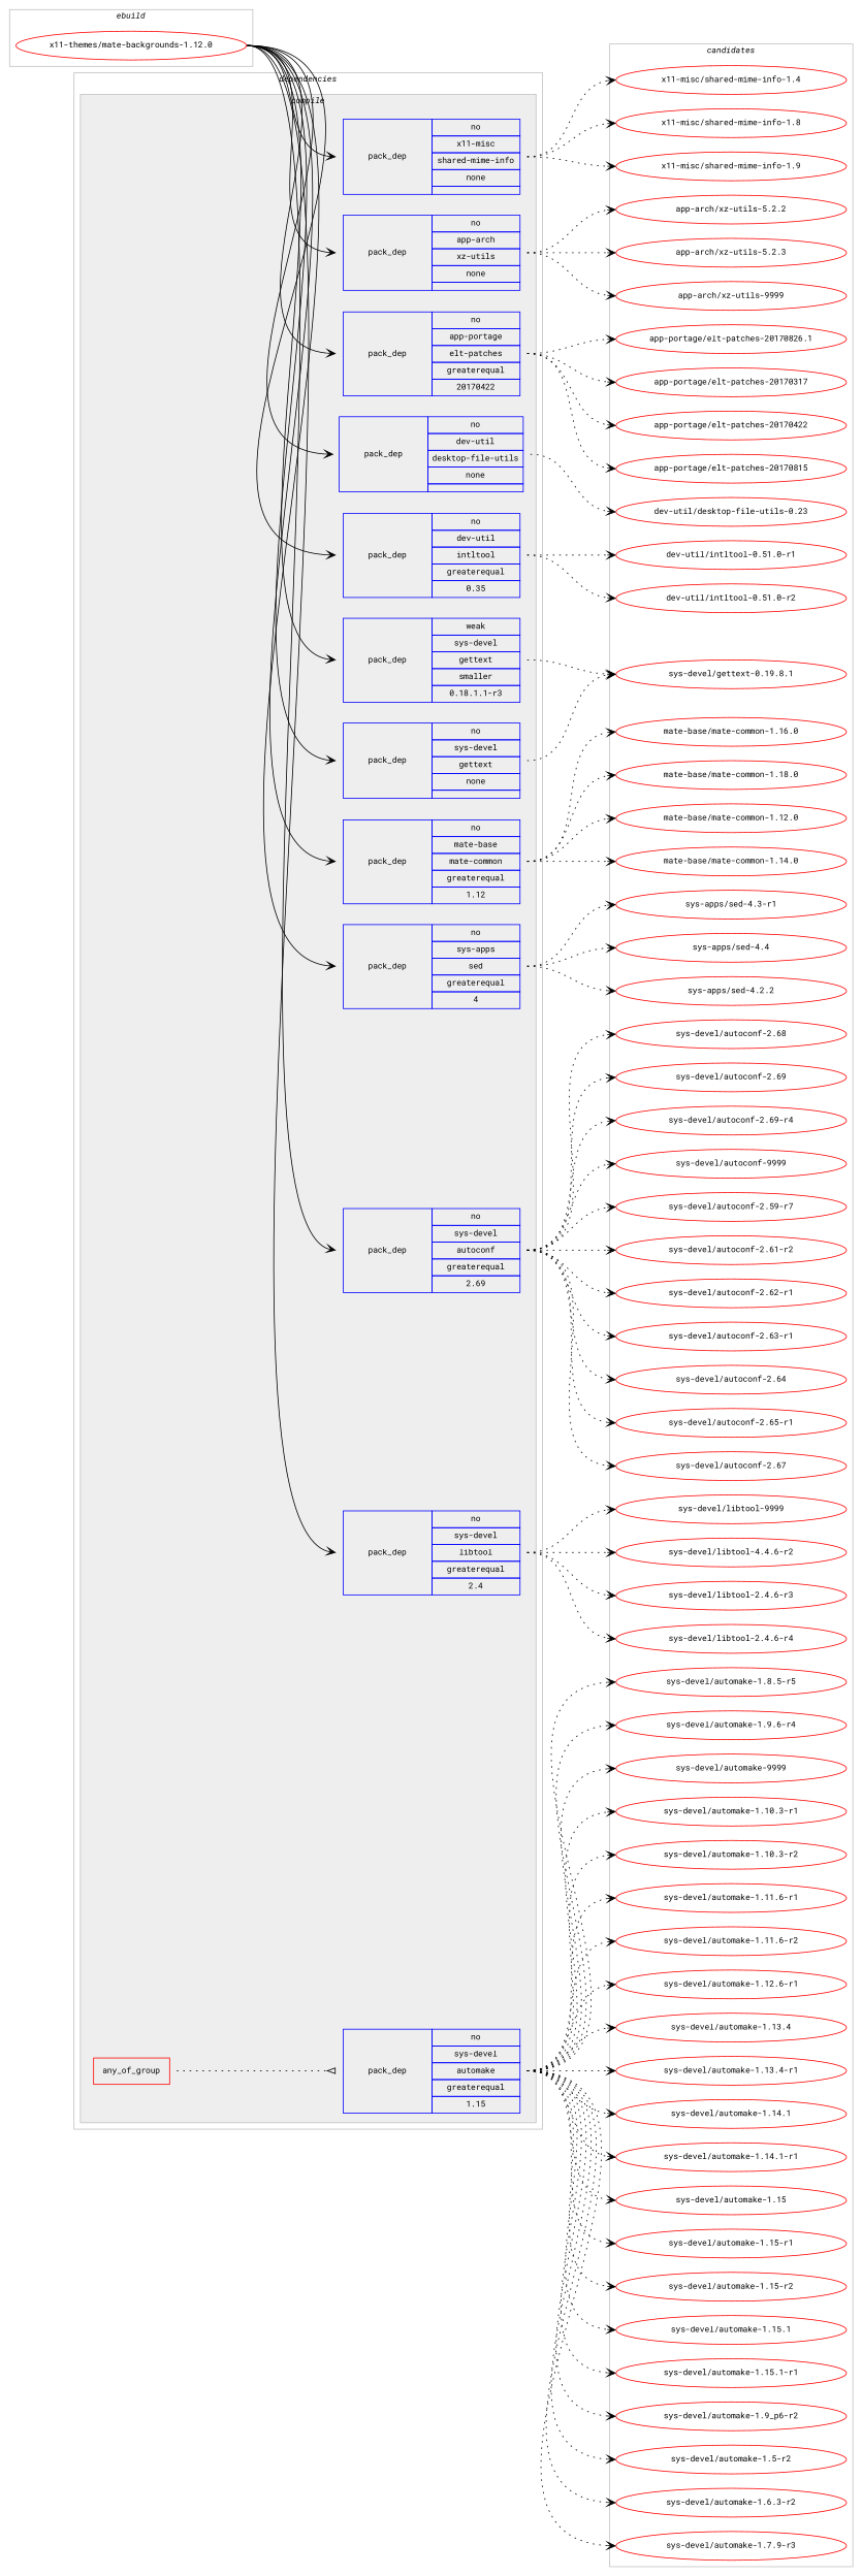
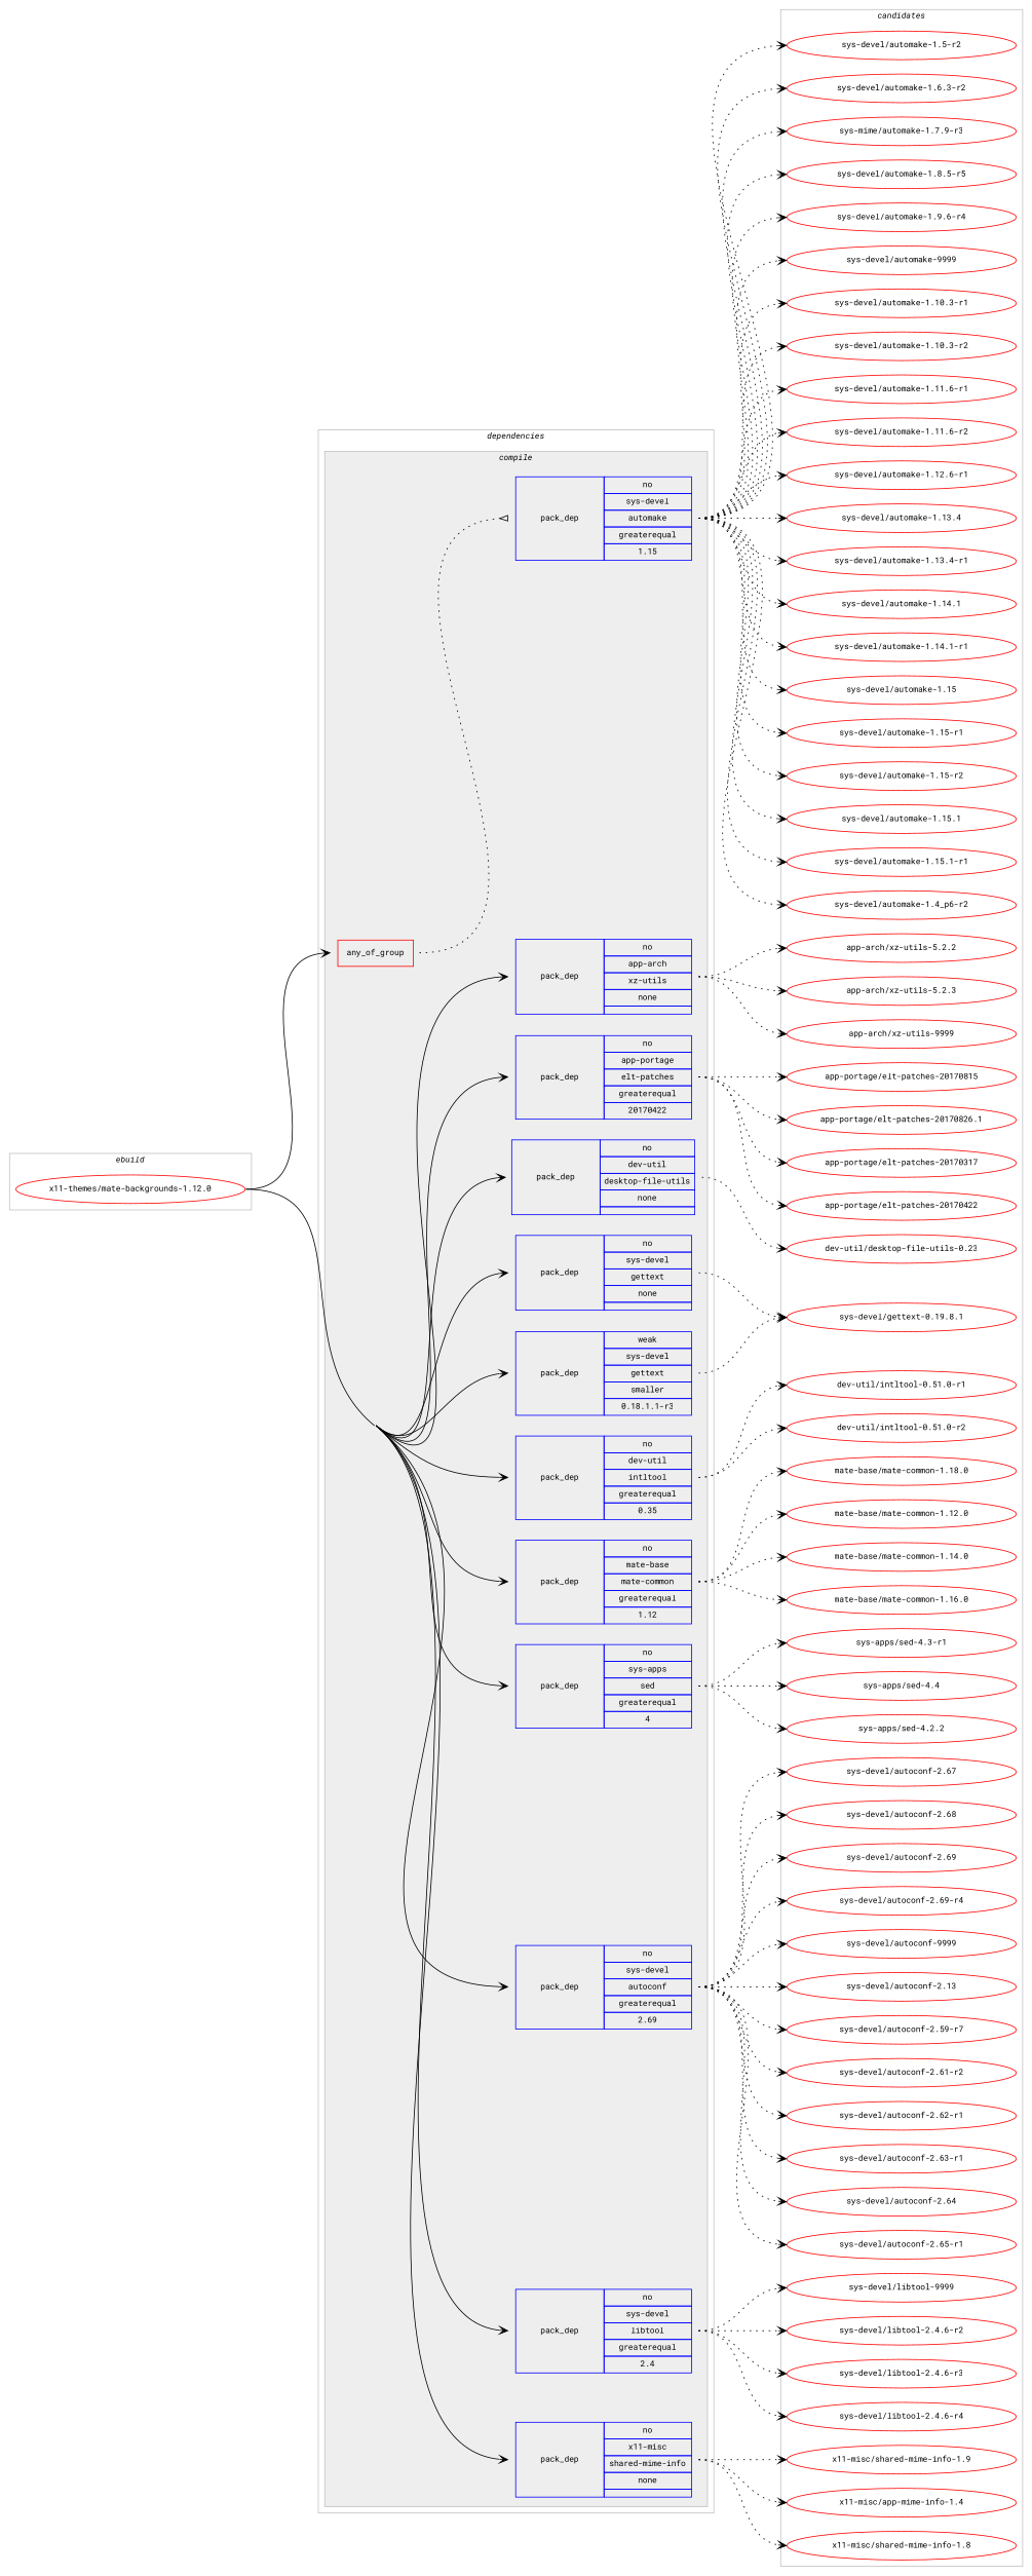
  digraph {
    compound=true
    concentrate=true
    fontname="Roboto Mono"
    fontsize=10
    newrank=true
    rankdir=LR
    ranksep=1.5
    node [color=red fontname="Roboto Mono" fontsize=10]
    edge [arrowhead=vee fontname="Roboto Mono" headport=w style=dotted tailport=e weight=100]
    n1 [label="x11-themes/mate-backgrounds-1.12.0" width=4]
    n2 [color=blue label=<<TABLE BORDER="0" CELLBORDER="1" CELLSPACING="0" CELLPADDING="4" WIDTH="220"><TR><TD ROWSPAN="6" CELLPADDING="30">pack_dep</TD></TR><TR><TD WIDTH="110">no</TD></TR><TR><TD>sys-devel</TD></TR><TR><TD>automake</TD></TR><TR><TD>greaterequal</TD></TR><TR><TD>1.15</TD></TR></TABLE>> shape=none]
    n3 [label=<<TABLE BORDER="0" CELLBORDER="1" CELLSPACING="0" CELLPADDING="4"><TR><TD CELLPADDING="10">any_of_group</TD></TR></TABLE>> shape=none]
    n4 [color=blue label=<<TABLE BORDER="0" CELLBORDER="1" CELLSPACING="0" CELLPADDING="4" WIDTH="220"><TR><TD ROWSPAN="6" CELLPADDING="30">pack_dep</TD></TR><TR><TD WIDTH="110">no</TD></TR><TR><TD>app-arch</TD></TR><TR><TD>xz-utils</TD></TR><TR><TD>none</TD></TR><TR><TD></TD></TR></TABLE>> shape=none]
    n5 [color=blue label=<<TABLE BORDER="0" CELLBORDER="1" CELLSPACING="0" CELLPADDING="4" WIDTH="220"><TR><TD ROWSPAN="6" CELLPADDING="30">pack_dep</TD></TR><TR><TD WIDTH="110">no</TD></TR><TR><TD>app-portage</TD></TR><TR><TD>elt-patches</TD></TR><TR><TD>greaterequal</TD></TR><TR><TD>20170422</TD></TR></TABLE>> shape=none]
    n6 [color=blue label=<<TABLE BORDER="0" CELLBORDER="1" CELLSPACING="0" CELLPADDING="4" WIDTH="220"><TR><TD ROWSPAN="6" CELLPADDING="30">pack_dep</TD></TR><TR><TD WIDTH="110">no</TD></TR><TR><TD>dev-util</TD></TR><TR><TD>desktop-file-utils</TD></TR><TR><TD>none</TD></TR><TR><TD></TD></TR></TABLE>> shape=none]
    n7 [color=blue label=<<TABLE BORDER="0" CELLBORDER="1" CELLSPACING="0" CELLPADDING="4" WIDTH="220"><TR><TD ROWSPAN="6" CELLPADDING="30">pack_dep</TD></TR><TR><TD WIDTH="110">no</TD></TR><TR><TD>dev-util</TD></TR><TR><TD>intltool</TD></TR><TR><TD>greaterequal</TD></TR><TR><TD>0.35</TD></TR></TABLE>> shape=none]
    n8 [color=blue label=<<TABLE BORDER="0" CELLBORDER="1" CELLSPACING="0" CELLPADDING="4" WIDTH="220"><TR><TD ROWSPAN="6" CELLPADDING="30">pack_dep</TD></TR><TR><TD WIDTH="110">no</TD></TR><TR><TD>mate-base</TD></TR><TR><TD>mate-common</TD></TR><TR><TD>greaterequal</TD></TR><TR><TD>1.12</TD></TR></TABLE>> shape=none]
    n9 [color=blue label=<<TABLE BORDER="0" CELLBORDER="1" CELLSPACING="0" CELLPADDING="4" WIDTH="220"><TR><TD ROWSPAN="6" CELLPADDING="30">pack_dep</TD></TR><TR><TD WIDTH="110">no</TD></TR><TR><TD>sys-apps</TD></TR><TR><TD>sed</TD></TR><TR><TD>greaterequal</TD></TR><TR><TD>4</TD></TR></TABLE>> shape=none]
    n10 [color=blue label=<<TABLE BORDER="0" CELLBORDER="1" CELLSPACING="0" CELLPADDING="4" WIDTH="220"><TR><TD ROWSPAN="6" CELLPADDING="30">pack_dep</TD></TR><TR><TD WIDTH="110">no</TD></TR><TR><TD>sys-devel</TD></TR><TR><TD>autoconf</TD></TR><TR><TD>greaterequal</TD></TR><TR><TD>2.69</TD></TR></TABLE>> shape=none]
    n11 [color=blue label=<<TABLE BORDER="0" CELLBORDER="1" CELLSPACING="0" CELLPADDING="4" WIDTH="220"><TR><TD ROWSPAN="6" CELLPADDING="30">pack_dep</TD></TR><TR><TD WIDTH="110">no</TD></TR><TR><TD>sys-devel</TD></TR><TR><TD>gettext</TD></TR><TR><TD>none</TD></TR><TR><TD></TD></TR></TABLE>> shape=none]
    n12 [color=blue label=<<TABLE BORDER="0" CELLBORDER="1" CELLSPACING="0" CELLPADDING="4" WIDTH="220"><TR><TD ROWSPAN="6" CELLPADDING="30">pack_dep</TD></TR><TR><TD WIDTH="110">no</TD></TR><TR><TD>sys-devel</TD></TR><TR><TD>libtool</TD></TR><TR><TD>greaterequal</TD></TR><TR><TD>2.4</TD></TR></TABLE>> shape=none]
    n13 [color=blue label=<<TABLE BORDER="0" CELLBORDER="1" CELLSPACING="0" CELLPADDING="4" WIDTH="220"><TR><TD ROWSPAN="6" CELLPADDING="30">pack_dep</TD></TR><TR><TD WIDTH="110">no</TD></TR><TR><TD>x11-misc</TD></TR><TR><TD>shared-mime-info</TD></TR><TR><TD>none</TD></TR><TR><TD></TD></TR></TABLE>> shape=none]
    n14 [color=blue label=<<TABLE BORDER="0" CELLBORDER="1" CELLSPACING="0" CELLPADDING="4" WIDTH="220"><TR><TD ROWSPAN="6" CELLPADDING="30">pack_dep</TD></TR><TR><TD WIDTH="110">weak</TD></TR><TR><TD>sys-devel</TD></TR><TR><TD>gettext</TD></TR><TR><TD>smaller</TD></TR><TR><TD>0.18.1.1-r3</TD></TR></TABLE>> shape=none]
    n15 [label="sys-devel/automake-1.10.3-r1" width=4]
    n16 [label="sys-devel/automake-1.10.3-r2" width=4]
    n17 [label="sys-devel/automake-1.11.6-r1" width=4]
    n18 [label="sys-devel/automake-1.11.6-r2" width=4]
    n19 [label="sys-devel/automake-1.12.6-r1" width=4]
    n20 [label="sys-devel/automake-1.13.4" width=4]
    n21 [label="sys-devel/automake-1.13.4-r1" width=4]
    n22 [label="sys-devel/automake-1.14.1" width=4]
    n23 [label="sys-devel/automake-1.14.1-r1" width=4]
    n24 [label="sys-devel/automake-1.15" width=4]
    n25 [label="sys-devel/automake-1.15-r1" width=4]
    n26 [label="sys-devel/automake-1.15-r2" width=4]
    n27 [label="sys-devel/automake-1.15.1" width=4]
    n28 [label="sys-devel/automake-1.15.1-r1" width=4]
-   n29 [label="sys-devel/automake-1.9_p6-r2" width=4]
+   n29 [label="sys-devel/automake-1.4_p6-r2" width=4]
    n30 [label="sys-devel/automake-1.5-r2" width=4]
    n31 [label="sys-devel/automake-1.6.3-r2" width=4]
-   n32 [label="sys-devel/automake-1.7.9-r3" width=4]
+   n32 [label="sys-mime/automake-1.7.9-r3" width=4]
    n33 [label="sys-devel/automake-1.8.5-r5" width=4]
    n34 [label="sys-devel/automake-1.9.6-r4" width=4]
    n35 [label="sys-devel/automake-9999" width=4]
    n36 [label="app-arch/xz-utils-5.2.2" width=4]
    n37 [label="app-arch/xz-utils-5.2.3" width=4]
    n38 [label="app-arch/xz-utils-9999" width=4]
    n39 [label="app-portage/elt-patches-20170317" width=4]
    n40 [label="app-portage/elt-patches-20170422" width=4]
    n41 [label="app-portage/elt-patches-20170815" width=4]
    n42 [label="app-portage/elt-patches-20170826.1" width=4]
    n43 [label="dev-util/desktop-file-utils-0.23" width=4]
    n44 [label="dev-util/intltool-0.51.0-r1" width=4]
    n45 [label="dev-util/intltool-0.51.0-r2" width=4]
    n46 [label="mate-base/mate-common-1.12.0" width=4]
    n47 [label="mate-base/mate-common-1.14.0" width=4]
    n48 [label="mate-base/mate-common-1.16.0" width=4]
    n49 [label="mate-base/mate-common-1.18.0" width=4]
    n50 [label="sys-apps/sed-4.2.2" width=4]
    n51 [label="sys-apps/sed-4.3-r1" width=4]
    n52 [label="sys-apps/sed-4.4" width=4]
+   n53 [label="sys-devel/autoconf-2.13" width=4]
    n54 [label="sys-devel/autoconf-2.59-r7" width=4]
    n55 [label="sys-devel/autoconf-2.61-r2" width=4]
    n56 [label="sys-devel/autoconf-2.62-r1" width=4]
    n57 [label="sys-devel/autoconf-2.63-r1" width=4]
    n58 [label="sys-devel/autoconf-2.64" width=4]
    n59 [label="sys-devel/autoconf-2.65-r1" width=4]
    n60 [label="sys-devel/autoconf-2.67" width=4]
    n61 [label="sys-devel/autoconf-2.68" width=4]
    n62 [label="sys-devel/autoconf-2.69" width=4]
    n63 [label="sys-devel/autoconf-2.69-r4" width=4]
    n64 [label="sys-devel/autoconf-9999" width=4]
    n65 [label="sys-devel/gettext-0.19.8.1" width=4]
-   n66 [label="sys-devel/libtool-4.4.6-r2" width=4]
+   n66 [label="sys-devel/libtool-2.4.6-r2" width=4]
    n67 [label="sys-devel/libtool-2.4.6-r3" width=4]
    n68 [label="sys-devel/libtool-2.4.6-r4" width=4]
    n69 [label="sys-devel/libtool-9999" width=4]
-   n70 [label="x11-misc/shared-mime-info-1.4" width=4]
+   n70 [label="x11-misc/app-mime-info-1.4" width=4]
    n71 [label="x11-misc/shared-mime-info-1.8" width=4]
    n72 [label="x11-misc/shared-mime-info-1.9" width=4]
    subgraph cluster_1 {
      color=gray
      label=<<i>ebuild</i>>
      rank=same
      n1
    }
    subgraph cluster_2 {
      color=gray
      label=<<i>dependencies</i>>
      subgraph cluster_3 {
        color=gray
        fillcolor="#eeeeee"
        label=<<i>compile</i>>
        style=filled
        subgraph sub_4 {
          color=gray
          fillcolor="#eeeeee"
          label=<<i>compile</i>>
          style=filled
          n3
          subgraph sub_5 {
            color=gray
            fillcolor="#eeeeee"
            label=<<i>compile</i>>
            style=filled
            n2
          }
        }
        subgraph sub_6 {
          color=gray
          fillcolor="#eeeeee"
          label=<<i>compile</i>>
          style=filled
          n4
        }
        subgraph sub_7 {
          color=gray
          fillcolor="#eeeeee"
          label=<<i>compile</i>>
          style=filled
          n5
        }
        subgraph sub_8 {
          color=gray
          fillcolor="#eeeeee"
          label=<<i>compile</i>>
          style=filled
          n6
        }
        subgraph sub_9 {
          color=gray
          fillcolor="#eeeeee"
          label=<<i>compile</i>>
          style=filled
          n7
        }
        subgraph sub_10 {
          color=gray
          fillcolor="#eeeeee"
          label=<<i>compile</i>>
          style=filled
          n8
        }
        subgraph sub_11 {
          color=gray
          fillcolor="#eeeeee"
          label=<<i>compile</i>>
          style=filled
          n9
        }
        subgraph sub_12 {
          color=gray
          fillcolor="#eeeeee"
          label=<<i>compile</i>>
          style=filled
          n10
        }
        subgraph sub_13 {
          color=gray
          fillcolor="#eeeeee"
          label=<<i>compile</i>>
          style=filled
          n11
        }
        subgraph sub_14 {
          color=gray
          fillcolor="#eeeeee"
          label=<<i>compile</i>>
          style=filled
          n12
        }
        subgraph sub_15 {
          color=gray
          fillcolor="#eeeeee"
          label=<<i>compile</i>>
          style=filled
          n13
        }
        subgraph sub_16 {
          color=gray
          fillcolor="#eeeeee"
          label=<<i>compile</i>>
          style=filled
          n14
        }
      }
      subgraph cluster_17 {
        color=gray
        fillcolor="#eeeeee"
        label=<<i>compile and run</i>>
        style=filled
      }
      subgraph cluster_18 {
        color=gray
        fillcolor="#eeeeee"
        label=<<i>run</i>>
        style=filled
      }
    }
    subgraph cluster_19 {
      color=gray
      label=<<i>candidates</i>>
      rank=same
      subgraph sub_20 {
        color=black
        label=<<i>candidates</i>>
        nodesep=1
        rank=same
        n15
        n16
        n17
        n18
        n19
        n20
        n21
        n22
        n23
        n24
        n25
        n26
        n27
        n28
        n29
        n30
        n31
        n32
        n33
        n34
        n35
      }
      subgraph sub_21 {
        color=black
        label=<<i>candidates</i>>
        nodesep=1
        rank=same
        n36
        n37
        n38
      }
      subgraph sub_22 {
        color=black
        label=<<i>candidates</i>>
        nodesep=1
        rank=same
        n39
        n40
        n41
        n42
      }
      subgraph sub_23 {
        color=black
        label=<<i>candidates</i>>
        nodesep=1
        rank=same
        n43
      }
      subgraph sub_24 {
        color=black
        label=<<i>candidates</i>>
        nodesep=1
        rank=same
        n44
        n45
      }
      subgraph sub_25 {
        color=black
        label=<<i>candidates</i>>
        nodesep=1
        rank=same
        n46
        n47
        n48
        n49
      }
      subgraph sub_26 {
        color=black
        label=<<i>candidates</i>>
        nodesep=1
        rank=same
        n50
        n51
        n52
      }
      subgraph sub_27 {
        color=black
        label=<<i>candidates</i>>
        nodesep=1
        rank=same
+       n53
        n54
        n55
        n56
        n57
        n58
        n59
        n60
        n61
        n62
        n63
        n64
      }
      subgraph sub_28 {
        color=black
        label=<<i>candidates</i>>
        nodesep=1
        rank=same
        n65
      }
      subgraph sub_29 {
        color=black
        label=<<i>candidates</i>>
        nodesep=1
        rank=same
        n66
        n67
        n68
        n69
      }
      subgraph sub_30 {
        color=black
        label=<<i>candidates</i>>
        nodesep=1
        rank=same
        n70
        n71
        n72
      }
      subgraph sub_31 {
        color=black
        label=<<i>candidates</i>>
        nodesep=1
        rank=same
        n65
      }
    }
+   n1 -> n3 [style=solid weight=20]
    n1 -> n4 [style=solid weight=20]
    n1 -> n5 [style=solid weight=20]
    n1 -> n6 [style=solid weight=20]
    n1 -> n7 [style=solid weight=20]
    n1 -> n8 [style=solid weight=20]
    n1 -> n9 [style=solid weight=20]
    n1 -> n10 [style=solid weight=20]
    n1 -> n11 [style=solid weight=20]
    n1 -> n12 [style=solid weight=20]
    n1 -> n13 [style=solid weight=20]
    n1 -> n14 [style=solid weight=20]
    n2 -> n15
    n2 -> n16
    n2 -> n17
    n2 -> n18
    n2 -> n19
    n2 -> n20
    n2 -> n21
    n2 -> n22
    n2 -> n23
    n2 -> n24
    n2 -> n25
    n2 -> n26
    n2 -> n27
    n2 -> n28
    n2 -> n29
    n2 -> n30
    n2 -> n31
    n2 -> n32
    n2 -> n33
    n2 -> n34
    n2 -> n35
    n3 -> n2 [arrowhead=oinv weight=20]
    n4 -> n36
    n4 -> n37
    n4 -> n38
    n5 -> n39
    n5 -> n40
    n5 -> n41
    n5 -> n42
    n6 -> n43
    n7 -> n44
    n7 -> n45
    n8 -> n46
    n8 -> n47
    n8 -> n48
    n8 -> n49
    n9 -> n50
    n9 -> n51
    n9 -> n52
+   n10 -> n53
    n10 -> n54
    n10 -> n55
    n10 -> n56
    n10 -> n57
    n10 -> n58
    n10 -> n59
    n10 -> n60
    n10 -> n61
    n10 -> n62
    n10 -> n63
    n10 -> n64
    n11 -> n65
    n12 -> n66
    n12 -> n67
    n12 -> n68
    n12 -> n69
    n13 -> n70
    n13 -> n71
    n13 -> n72
    n14 -> n65
  }
